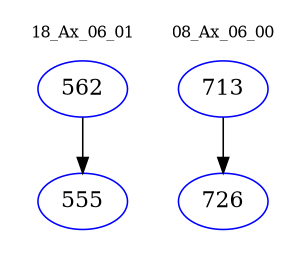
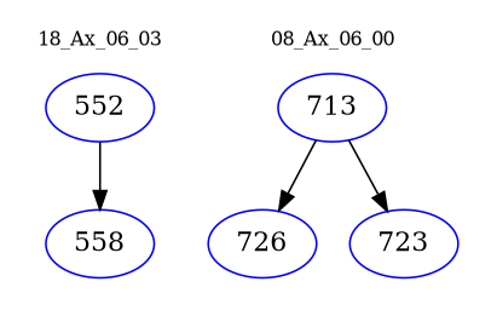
  digraph {
    node [color=blue]
    edge [color=black]
-   n1 [label=562]
-   n2 [label=555]
+   n1 [label=552]
+   n2 [label=558]
    n3 [label=713]
    n4 [label=726]
+   n5 [label=723]
    subgraph cluster_1 {
      color=white
      fontsize=10
-     label="18_Ax_06_01"
+     label="18_Ax_06_03"
      n1
      n2
    }
    subgraph cluster_2 {
      color=white
      fontsize=10
      label="08_Ax_06_00"
      n3
      n4
+     n5
    }
    n1 -> n2
    n3 -> n4
+   n3 -> n5
  }
